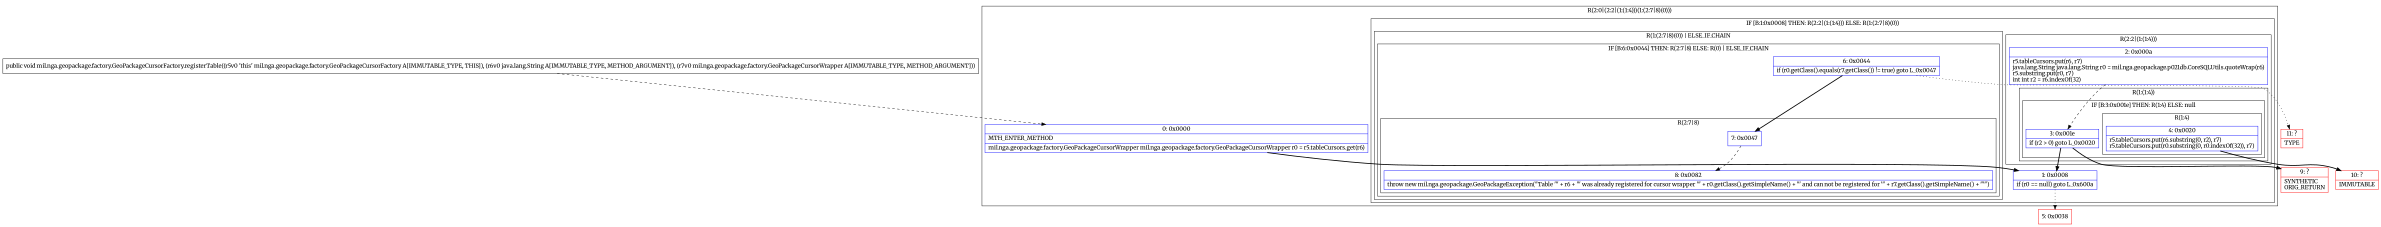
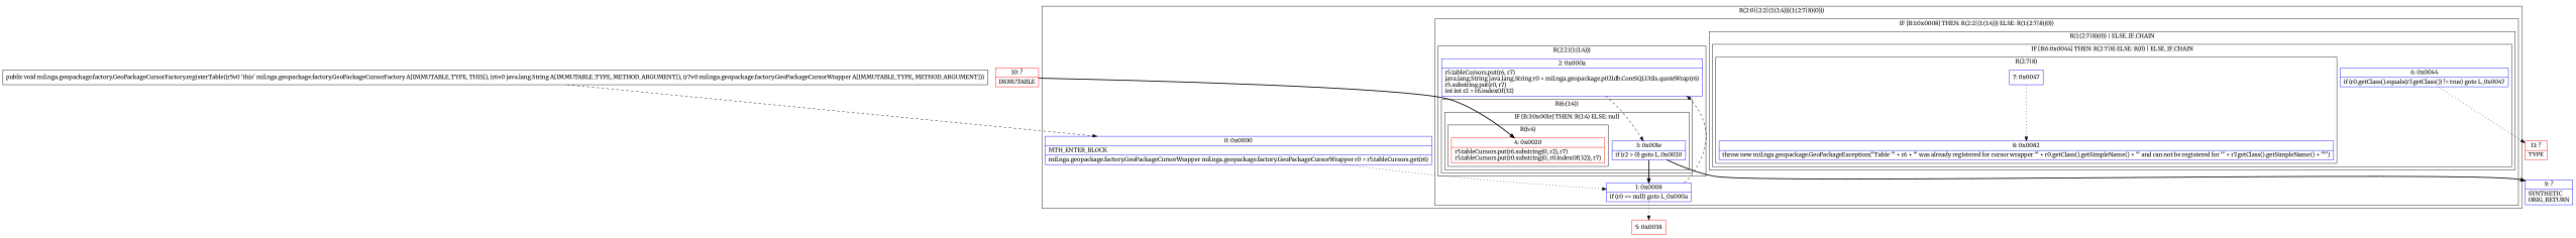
  digraph {
    fontname=Merriweather
    node [color=blue fontname=Merriweather shape=record]
    edge [fontname=Merriweather style=bold]
-   n1 [label="{4\:\ 0x0020|r5.tableCursors.put(r6.substring(0, r2), r7)\lr5.tableCursors.put(r0.substring(0, r0.indexOf(32)), r7)\l}"]
+   n1 [color=red label="{4\:\ 0x0020|r5.tableCursors.put(r6.substring(0, r2), r7)\lr5.tableCursors.put(r0.substring(0, r0.indexOf(32)), r7)\l}"]
    n2 [label="{3\:\ 0x001e|if (r2 \> 0) goto L_0x0020\l}"]
    n3 [label="{2\:\ 0x000a|r5.tableCursors.put(r6, r7)\ljava.lang.String java.lang.String r0 = mil.nga.geopackage.p021db.CoreSQLUtils.quoteWrap(r6)\lr5.substring.put(r0, r7)\lint int r2 = r6.indexOf(32)\l}"]
    n4 [label="{7\:\ 0x0047}"]
    n5 [label="{8\:\ 0x0082|throw new mil.nga.geopackage.GeoPackageException(\"Table '\" + r6 + \"' was already registered for cursor wrapper '\" + r0.getClass().getSimpleName() + \"' and can not be registered for '\" + r7.getClass().getSimpleName() + \"'\")\l}"]
    n6 [label="{6\:\ 0x0044|if (r0.getClass().equals(r7.getClass()) != true) goto L_0x0047\l}"]
-   n7 [label="{1\:\ 0x0008|if (r0 == null) goto L_0x600a\l}"]
-   n8 [label="{0\:\ 0x0000|MTH_ENTER_METHOD\l|mil.nga.geopackage.factory.GeoPackageCursorWrapper mil.nga.geopackage.factory.GeoPackageCursorWrapper r0 = r5.tableCursors.get(r6)\l}"]
+   n7 [label="{1\:\ 0x0008|if (r0 == null) goto L_0x000a\l}"]
+   n8 [label="{0\:\ 0x0000|MTH_ENTER_BLOCK\l|mil.nga.geopackage.factory.GeoPackageCursorWrapper mil.nga.geopackage.factory.GeoPackageCursorWrapper r0 = r5.tableCursors.get(r6)\l}"]
    n9 [color=red label="{10\:\ ?|IMMUTABLE\l}"]
-   n10 [color=red label="{9\:\ ?|SYNTHETIC\lORIG_RETURN\l}"]
+   n10 [label="{9\:\ ?|SYNTHETIC\lORIG_RETURN\l}"]
    n11 [color=red label="{11\:\ ?|TYPE\l}"]
    n12 [color=red label="{5\:\ 0x0038}"]
    n13 [label="{public void mil.nga.geopackage.factory.GeoPackageCursorFactory.registerTable((r5v0 'this' mil.nga.geopackage.factory.GeoPackageCursorFactory A[IMMUTABLE_TYPE, THIS]), (r6v0 java.lang.String A[IMMUTABLE_TYPE, METHOD_ARGUMENT]), (r7v0 mil.nga.geopackage.factory.GeoPackageCursorWrapper A[IMMUTABLE_TYPE, METHOD_ARGUMENT])) }" color=""]
    subgraph cluster_1 {
      label="R(2:0|(2:2|(1:(1:4)))(1:(2:7|8)(0)))"
      n8
      subgraph cluster_2 {
        label="IF [B:1:0x0008] THEN: R(2:2|(1:(1:4))) ELSE: R(1:(2:7|8)(0))"
        n7
        subgraph cluster_3 {
          label="R(2:2|(1:(1:4)))"
          n3
          subgraph cluster_4 {
-           label="R(1:(1:4))"
+           label="R(6:(1:4))"
            subgraph cluster_5 {
              label="IF [B:3:0x001e] THEN: R(1:4) ELSE: null"
              n2
              subgraph cluster_6 {
-               label="R(1:4)"
+               label="R(6:4)"
                n1
              }
            }
          }
        }
        subgraph cluster_7 {
          label="R(1:(2:7|8)(0)) | ELSE_IF_CHAIN\l"
          subgraph cluster_8 {
            label="IF [B:6:0x0044] THEN: R(2:7|8) ELSE: R(0) | ELSE_IF_CHAIN\l"
            n6
            subgraph cluster_9 {
              label="R(2:7|8)"
              n4
              n5
            }
            subgraph cluster_10 {
              label="R(0)"
            }
          }
        }
      }
    }
-   n1 -> n9
+   n9 -> n1
    n2 -> n7
    n2 -> n10
    n3 -> n2 [style=dashed]
-   n4 -> n5 [style=dashed]
-   n6 -> n4
+   n4 -> n5 [style=dotted]
    n6 -> n11 [style=dotted]
+   n7 -> n3 [style=dashed]
    n7 -> n12 [style=dotted]
-   n8 -> n7
+   n8 -> n7 [style=dotted]
    n13 -> n8 [style=dashed]
  }
